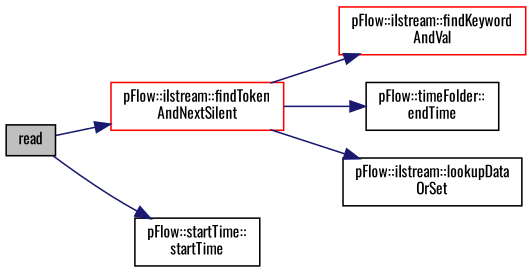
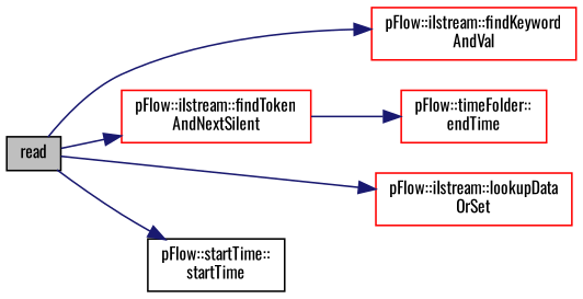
  digraph {
    fontname=Oswald
    rankdir=LR
    node [color=black fillcolor=white fontname=Oswald fontsize=10 shape=record style=filled]
    edge [color=midnightblue fontname=Oswald fontsize=10 labelfontname=Helvetica labelfontsize=10 style=solid]
    n1 [fillcolor=grey75 fontcolor=black height=0.2 label=read width=0.4]
    n2 [color=red height=0.2 label="pFlow::iIstream::findKeyword\lAndVal" width=0.4]
    n3 [color=red height=0.2 label="pFlow::iIstream::findToken\lAndNextSilent" width=0.4]
-   n4 [height=0.2 label="pFlow::iIstream::lookupData\lOrSet" width=0.4]
+   n4 [color=red height=0.2 label="pFlow::iIstream::lookupData\lOrSet" width=0.4]
    n5 [height=0.2 label="pFlow::startTime::\lstartTime" width=0.4]
-   n6 [height=0.2 label="pFlow::timeFolder::\lendTime" width=0.4]
-   n3 -> n2
+   n6 [color=red height=0.2 label="pFlow::timeFolder::\lendTime" width=0.4]
+   n1 -> n2
    n1 -> n3
-   n3 -> n4
+   n1 -> n4
    n1 -> n5
    n3 -> n6
  }
